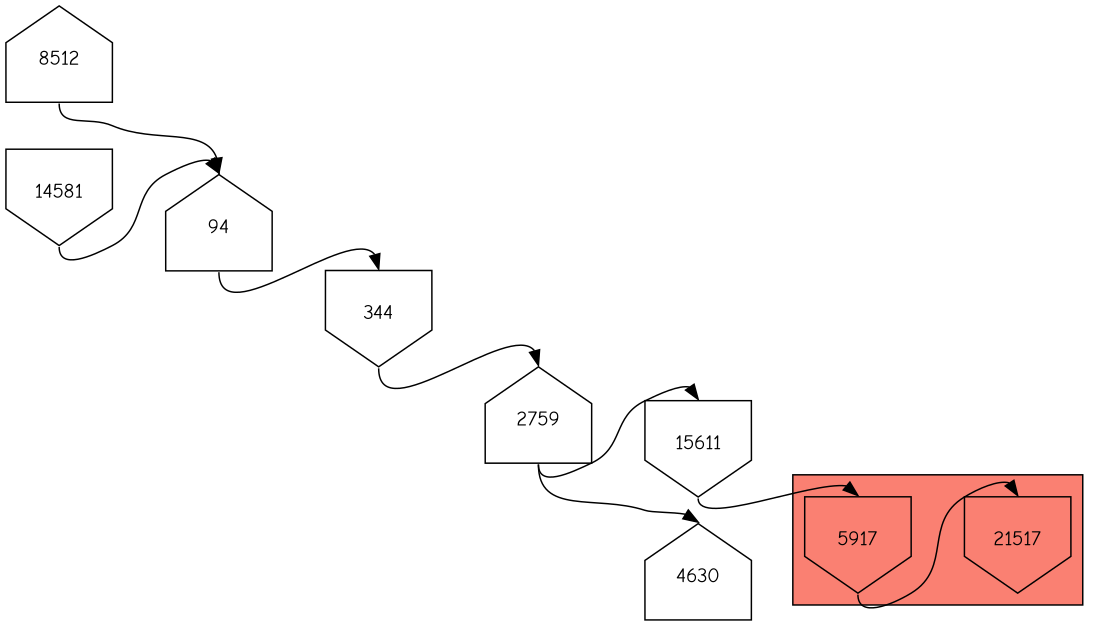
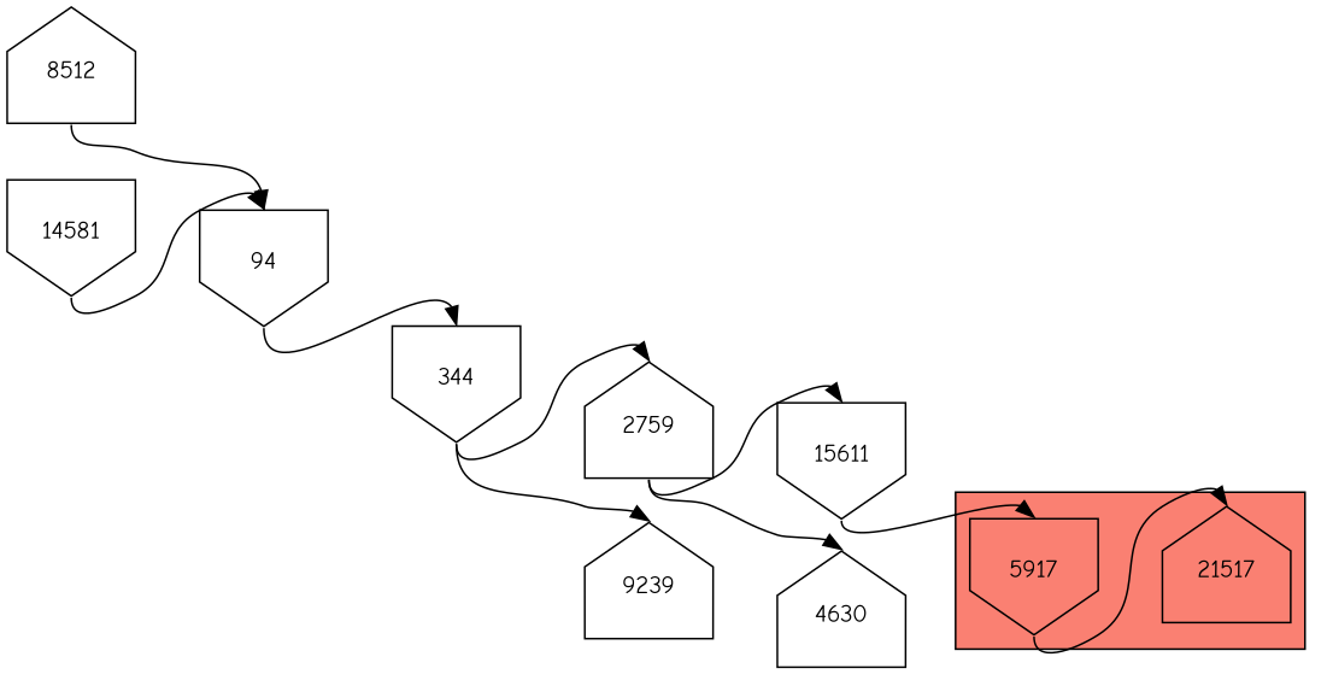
  digraph {
    fontname="Comic Neue"
    rankdir=LR
    node [fontname="Comic Neue" shape=invhouse]
    edge [fontname="Comic Neue" headport=n tailport=s]
    5917 [height=1 width=1]
-   21517 [height=1 width=1]
+   21517 [height=1 shape=house width=1]
    15611 [height=1 width=1]
    2759 [height=1 shape=house width=1]
    4630 [height=1 shape=house width=1]
    n6 [height=1 label=344 width=1]
-   94 [height=1 shape=house width=1]
+   9239 [height=1 shape=house width=1]
+   94 [height=1 width=1]
    8512 [height=1 shape=house width=1]
    14581 [height=1 width=1]
    subgraph cluster_1 {
      fillcolor=salmon
      style=filled
      5917
      21517
    }
    5917 -> 21517
    15611 -> 5917
    2759 -> 15611
    2759 -> 4630
    n6 -> 2759
+   n6 -> 9239
    94 -> n6
    8512 -> 94
    14581 -> 94
  }
